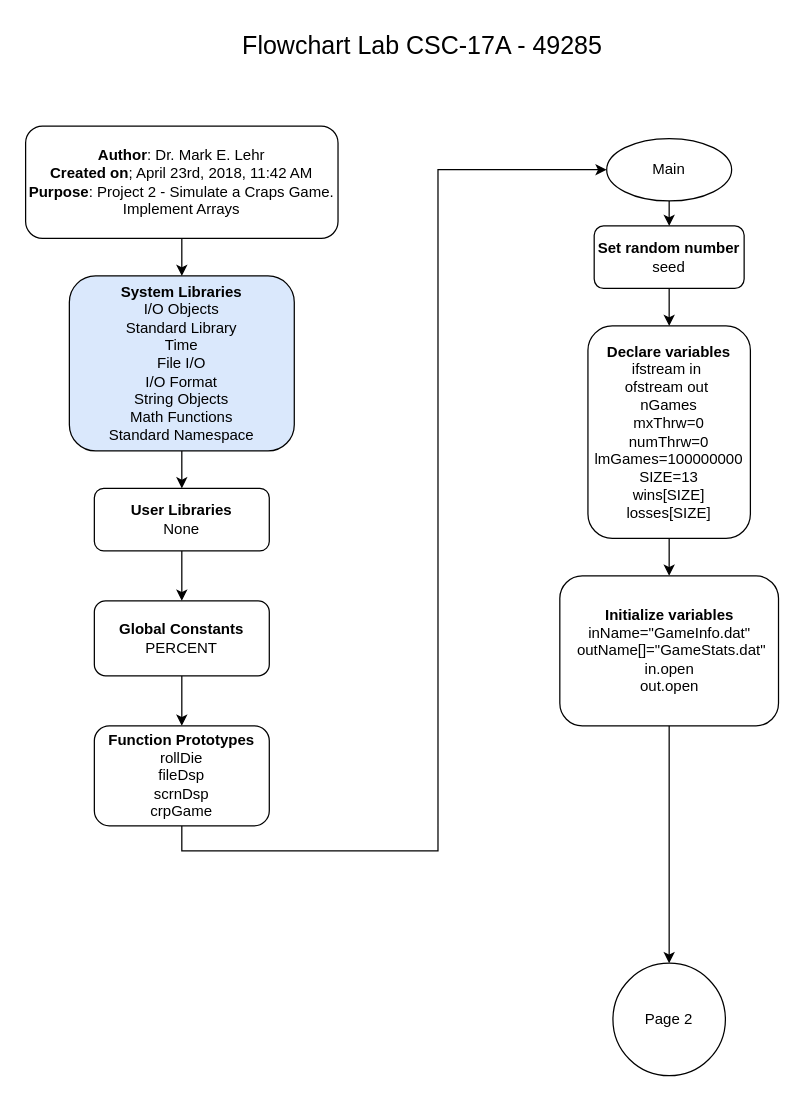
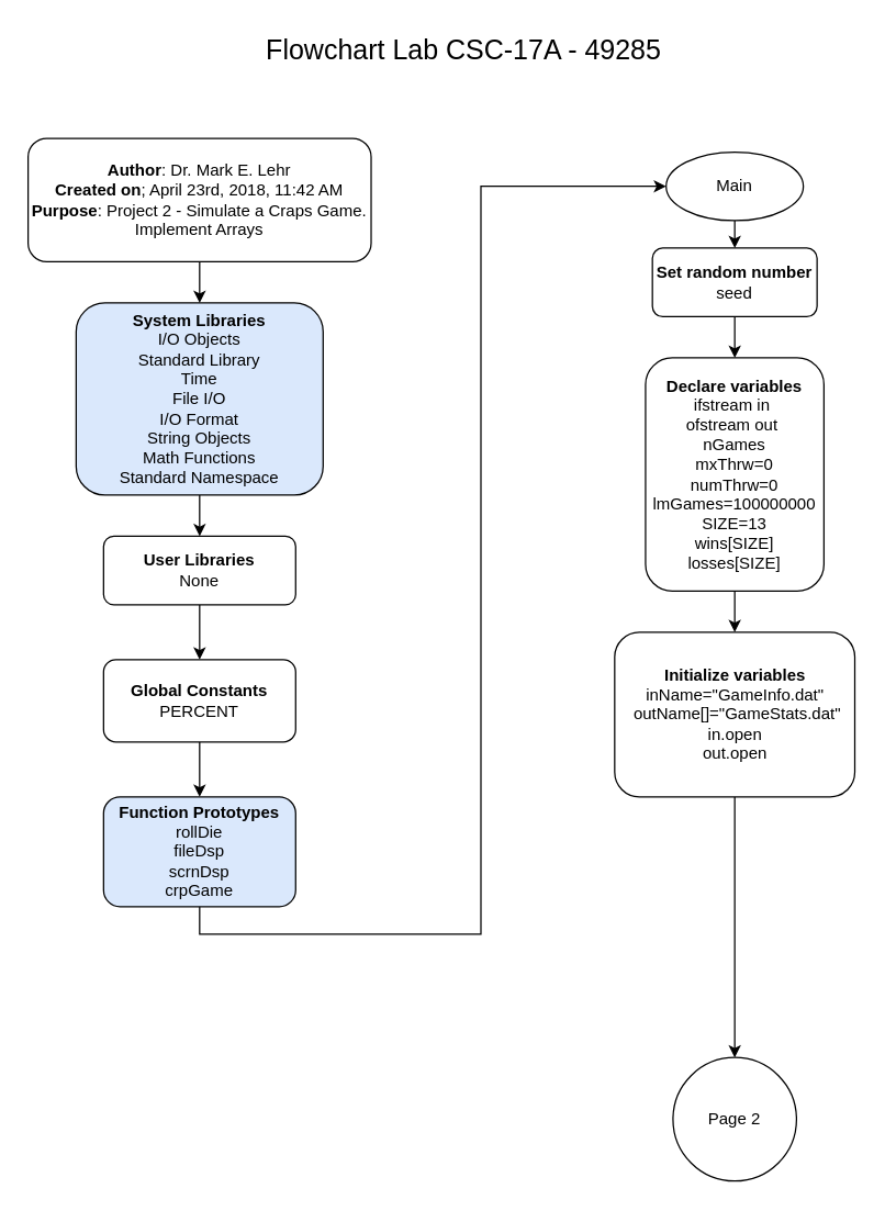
  <mxCell id="0" />
  <mxCell id="1" parent="0" />
  <mxCell id="2" style="edgeStyle=orthogonalEdgeStyle;rounded=0;orthogonalLoop=1;jettySize=auto;html=1;exitX=0.5;exitY=1;exitDx=0;exitDy=0;fontSize=20;" edge="1" parent="1" source="3" target="8"><mxGeometry relative="1" as="geometry" /></mxCell>
  <mxCell id="3" value="&lt;b&gt;System Libraries&lt;/b&gt;&lt;br&gt;I/O Objects&lt;br&gt;Standard Library&lt;br&gt;Time&lt;br&gt;File I/O&lt;br&gt;I/O Format&lt;br&gt;String Objects&lt;br&gt;Math Functions&lt;br&gt;Standard Namespace&lt;br&gt;" style="rounded=1;whiteSpace=wrap;html=1;fillColor=#dae8fc;" vertex="1" parent="1"><mxGeometry x="55" y="220" width="180" height="140" as="geometry" /></mxCell>
  <mxCell id="4" style="edgeStyle=orthogonalEdgeStyle;rounded=0;orthogonalLoop=1;jettySize=auto;html=1;exitX=0.5;exitY=1;exitDx=0;exitDy=0;fontSize=20;" edge="1" parent="1" source="5" target="3"><mxGeometry relative="1" as="geometry" /></mxCell>
  <mxCell id="5" value="&lt;div&gt;&lt;b&gt;Author&lt;/b&gt;: Dr. Mark E. Lehr&lt;/div&gt;&lt;div&gt;&lt;b&gt;Created on&lt;/b&gt;; April 23rd, 2018, 11:42 AM&lt;/div&gt;&lt;div&gt;&lt;b&gt;Purpose&lt;/b&gt;: Project 2 - Simulate a Craps Game.&lt;/div&gt;&lt;div&gt;&lt;span&gt;Implement Arrays&lt;/span&gt;&lt;/div&gt;" style="rounded=1;whiteSpace=wrap;html=1;align=center;" vertex="1" parent="1"><mxGeometry x="20" y="100" width="250" height="90" as="geometry" /></mxCell>
  <mxCell id="6" value="Flowchart Lab CSC-17A - 49285&lt;font style=&quot;font-size: 20px;&quot;&gt;&amp;nbsp;&lt;/font&gt;" style="text;html=1;align=center;verticalAlign=middle;resizable=0;points=[];autosize=1;strokeWidth=1;fontSize=20;" vertex="1" parent="1"><mxGeometry x="185" width="310" height="30" as="geometry" y="20" /></mxCell>
  <mxCell id="7" style="edgeStyle=orthogonalEdgeStyle;rounded=0;orthogonalLoop=1;jettySize=auto;html=1;exitX=0.5;exitY=1;exitDx=0;exitDy=0;fontSize=20;" edge="1" parent="1" source="8" target="10"><mxGeometry relative="1" as="geometry" /></mxCell>
  <mxCell id="8" value="&lt;b&gt;User Libraries&lt;/b&gt;&lt;br&gt;None" style="rounded=1;whiteSpace=wrap;html=1;" vertex="1" parent="1"><mxGeometry x="75" y="390" width="140" height="50" as="geometry" /></mxCell>
  <mxCell id="9" style="edgeStyle=orthogonalEdgeStyle;rounded=0;orthogonalLoop=1;jettySize=auto;html=1;exitX=0.5;exitY=1;exitDx=0;exitDy=0;entryX=0.5;entryY=0;entryDx=0;entryDy=0;fontSize=20;" edge="1" parent="1" source="10" target="12"><mxGeometry relative="1" as="geometry" /></mxCell>
  <mxCell id="10" value="&lt;b&gt;Global Constants&lt;/b&gt;&lt;br&gt;PERCENT&lt;br&gt;" style="rounded=1;whiteSpace=wrap;html=1;" vertex="1" parent="1"><mxGeometry x="75" y="480" width="140" height="60" as="geometry" /></mxCell>
  <mxCell id="11" style="edgeStyle=orthogonalEdgeStyle;rounded=0;orthogonalLoop=1;jettySize=auto;html=1;exitX=0.5;exitY=1;exitDx=0;exitDy=0;entryX=0;entryY=0.5;entryDx=0;entryDy=0;fontSize=12;" edge="1" parent="1" source="12" target="16"><mxGeometry relative="1" as="geometry" /></mxCell>
- <mxCell id="12" value="&lt;b&gt;Function Prototypes&lt;/b&gt;&lt;br&gt;rollDie&lt;br&gt;fileDsp&lt;br&gt;scrnDsp&lt;br&gt;crpGame" style="rounded=1;whiteSpace=wrap;html=1;" vertex="1" parent="1"><mxGeometry x="75" y="580" width="140" height="80" as="geometry" /></mxCell>
+ <mxCell id="12" value="&lt;b&gt;Function Prototypes&lt;/b&gt;&lt;br&gt;rollDie&lt;br&gt;fileDsp&lt;br&gt;scrnDsp&lt;br&gt;crpGame" style="rounded=1;whiteSpace=wrap;html=1;fillColor=#dae8fc;" vertex="1" parent="1"><mxGeometry x="75" y="580" width="140" height="80" as="geometry" /></mxCell>
  <mxCell id="13" style="edgeStyle=orthogonalEdgeStyle;rounded=0;orthogonalLoop=1;jettySize=auto;html=1;exitX=0.5;exitY=1;exitDx=0;exitDy=0;fontSize=20;" edge="1" parent="1" source="5" target="5"><mxGeometry relative="1" as="geometry" /></mxCell>
  <mxCell id="14" style="edgeStyle=orthogonalEdgeStyle;rounded=0;orthogonalLoop=1;jettySize=auto;html=1;exitX=0.5;exitY=1;exitDx=0;exitDy=0;fontSize=20;" edge="1" parent="1" source="5" target="5"><mxGeometry relative="1" as="geometry" /></mxCell>
  <mxCell id="15" style="edgeStyle=orthogonalEdgeStyle;rounded=0;orthogonalLoop=1;jettySize=auto;html=1;exitX=0.5;exitY=1;exitDx=0;exitDy=0;entryX=0.5;entryY=0;entryDx=0;entryDy=0;fontSize=12;" edge="1" parent="1" source="16" target="20"><mxGeometry relative="1" as="geometry" /></mxCell>
  <mxCell id="16" value="Main" style="ellipse;whiteSpace=wrap;html=1;strokeWidth=1;fontSize=12;" vertex="1" parent="1"><mxGeometry x="485" y="110" width="100" height="50" as="geometry" /></mxCell>
  <mxCell id="17" style="edgeStyle=orthogonalEdgeStyle;rounded=0;orthogonalLoop=1;jettySize=auto;html=1;exitX=0.5;exitY=1;exitDx=0;exitDy=0;fontSize=12;" edge="1" parent="1" source="18" target="22"><mxGeometry relative="1" as="geometry" /></mxCell>
  <mxCell id="18" value="&lt;b&gt;Declare variables&lt;/b&gt;&lt;br&gt;ifstream in&amp;nbsp;&lt;br&gt;ofstream out&amp;nbsp;&lt;br&gt;nGames&lt;br&gt;mxThrw=0&lt;br&gt;numThrw=0&lt;br&gt;lmGames=100000000&lt;br&gt;SIZE=13&lt;br&gt;wins[SIZE]&lt;br&gt;losses[SIZE]" style="rounded=1;whiteSpace=wrap;html=1;strokeWidth=1;fontSize=12;" vertex="1" parent="1"><mxGeometry x="470" y="260" width="130" height="170" as="geometry" /></mxCell>
  <mxCell id="19" style="edgeStyle=orthogonalEdgeStyle;rounded=0;orthogonalLoop=1;jettySize=auto;html=1;exitX=0.5;exitY=1;exitDx=0;exitDy=0;fontSize=12;" edge="1" parent="1" source="20" target="18"><mxGeometry relative="1" as="geometry" /></mxCell>
  <mxCell id="20" value="&lt;b&gt;Set random number&lt;/b&gt; seed" style="rounded=1;whiteSpace=wrap;html=1;strokeWidth=1;fontSize=12;" vertex="1" parent="1"><mxGeometry x="475" y="180" width="120" height="50" as="geometry" /></mxCell>
  <mxCell id="21" style="edgeStyle=orthogonalEdgeStyle;rounded=0;orthogonalLoop=1;jettySize=auto;html=1;exitX=0.5;exitY=1;exitDx=0;exitDy=0;fontSize=12;" edge="1" parent="1" source="22" target="23"><mxGeometry relative="1" as="geometry" /></mxCell>
  <mxCell id="22" value="&lt;b&gt;Initialize variables&lt;/b&gt;&lt;br&gt;inName=&quot;GameInfo.dat&quot;&lt;br&gt;&amp;nbsp;outName[]=&quot;GameStats.dat&quot;&lt;br&gt;in.open&lt;br&gt;out.open" style="rounded=1;whiteSpace=wrap;html=1;strokeWidth=1;fontSize=12;" vertex="1" parent="1"><mxGeometry x="447.5" y="460" width="175" height="120" as="geometry" /></mxCell>
  <mxCell id="23" value="Page 2" style="ellipse;whiteSpace=wrap;html=1;aspect=fixed;strokeWidth=1;fontSize=12;" vertex="1" parent="1"><mxGeometry x="490" y="770" width="90" height="90" as="geometry" /></mxCell>
  <mxCell id="24" style="edgeStyle=orthogonalEdgeStyle;rounded=0;orthogonalLoop=1;jettySize=auto;html=1;exitX=0.5;exitY=1;exitDx=0;exitDy=0;fontSize=12;" edge="1" parent="1" source="22" target="22"><mxGeometry relative="1" as="geometry" /></mxCell>
